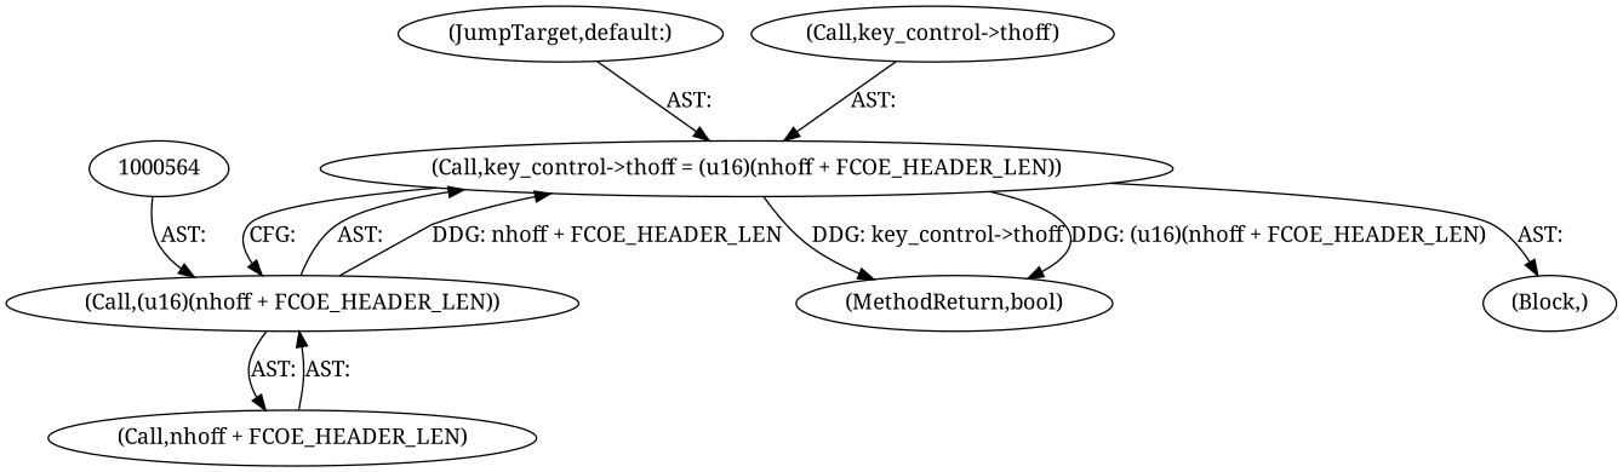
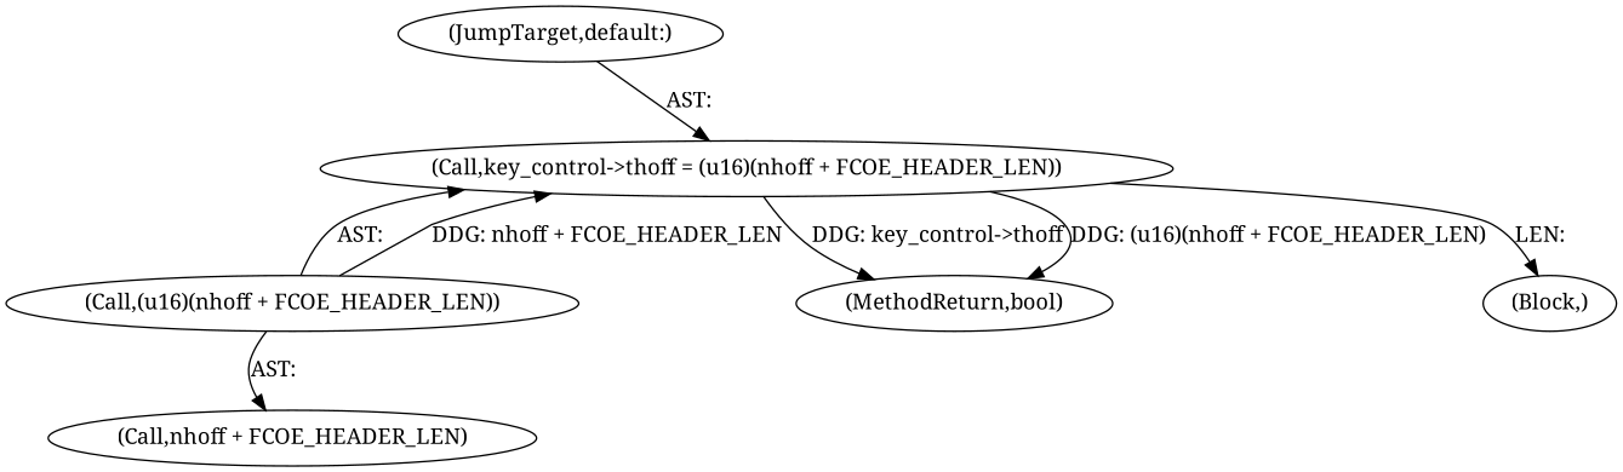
  digraph {
    fontname="Noto Serif"
    node [fontname="Noto Serif"]
    edge [fontname="Noto Serif"]
    n1 [label="(Call,key_control->thoff = (u16)(nhoff + FCOE_HEADER_LEN))"]
    n2 [label="(Call,(u16)(nhoff + FCOE_HEADER_LEN))"]
    n3 [label="(MethodReturn,bool)"]
    n4 [label="(Block,)"]
    n5 [label="(Call,nhoff + FCOE_HEADER_LEN)"]
    n6 [label="(JumpTarget,default:)"]
-   n7 [label="(Call,key_control->thoff)"]
-   1000564
-   n1 -> n2 [label="CFG: "]
    n1 -> n3 [label="DDG: key_control->thoff"]
    n1 -> n3 [label="DDG: (u16)(nhoff + FCOE_HEADER_LEN)"]
-   n1 -> n4 [label="AST: "]
+   n1 -> n4 [label="LEN: "]
    n2 -> n1 [label="AST: "]
    n2 -> n1 [label="DDG: nhoff + FCOE_HEADER_LEN"]
    n2 -> n5 [label="AST: "]
-   n5 -> n2 [label="AST: "]
    n6 -> n1 [label="AST: "]
-   n7 -> n1 [label="AST: "]
-   1000564 -> n2 [label="AST: "]
  }
